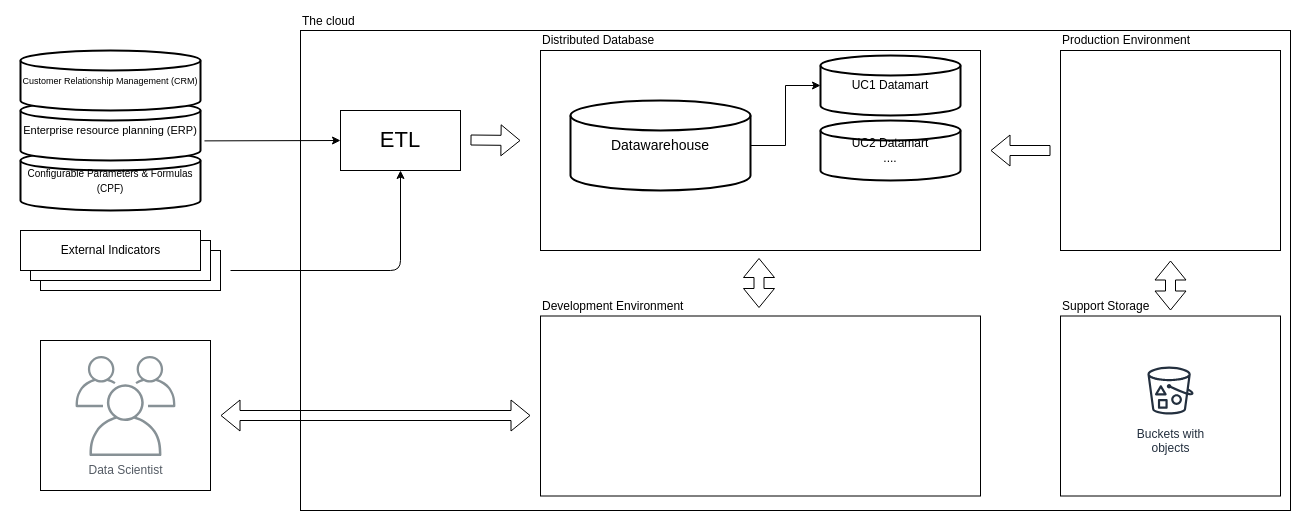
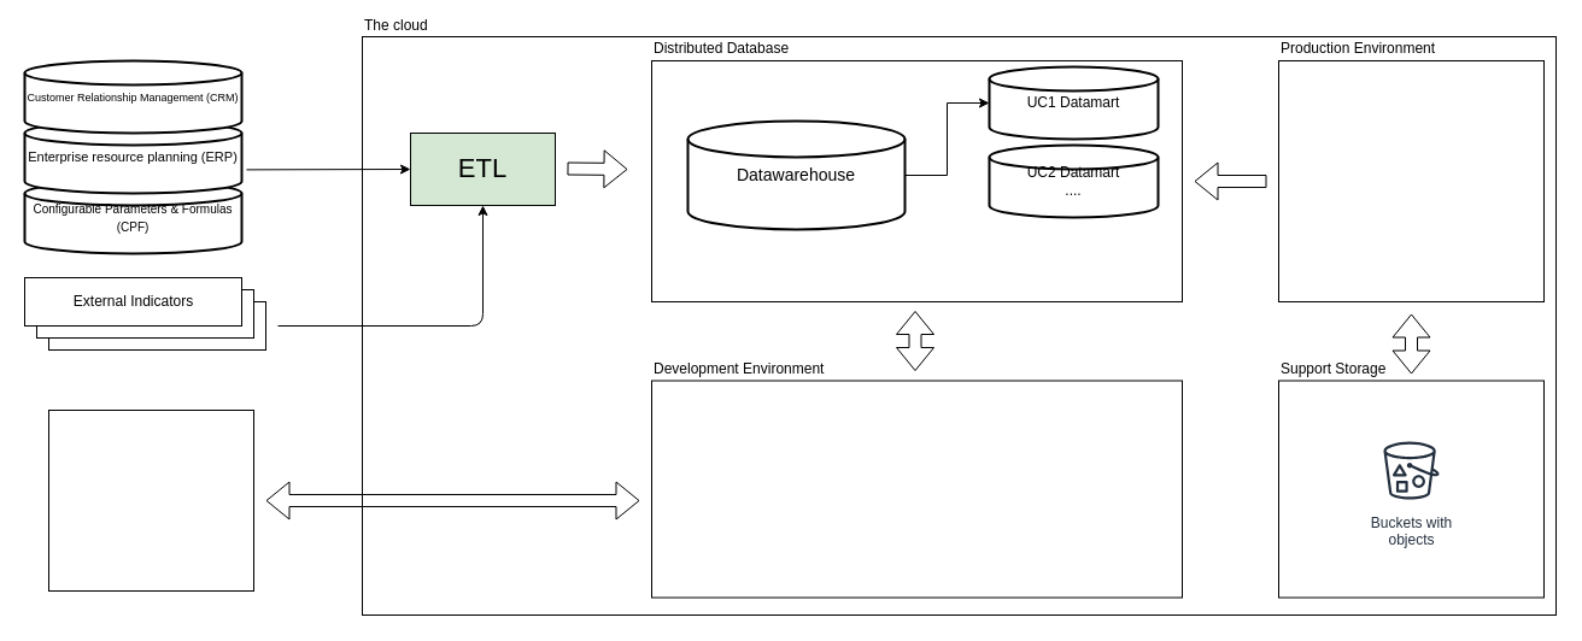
  <mxCell id="0" />
  <mxCell id="1" parent="0" />
  <mxCell id="2" value="" style="rounded=0;whiteSpace=wrap;html=1;align=left;" vertex="1" parent="1"><mxGeometry x="40" y="340" width="170" height="150" as="geometry" /></mxCell>
  <mxCell id="3" value="" style="rounded=0;whiteSpace=wrap;html=1;align=left;" vertex="1" parent="1"><mxGeometry x="300" y="30" width="990" height="480" as="geometry" /></mxCell>
  <mxCell id="4" value="" style="rounded=0;whiteSpace=wrap;html=1;align=left;" vertex="1" parent="1"><mxGeometry x="1060" y="315.5" width="220" height="180" as="geometry" /></mxCell>
  <mxCell id="5" value="" style="rounded=0;whiteSpace=wrap;html=1;" vertex="1" parent="1"><mxGeometry x="1060" y="50" width="220" height="200" as="geometry" /></mxCell>
  <mxCell id="6" value="" style="rounded=0;whiteSpace=wrap;html=1;" vertex="1" parent="1"><mxGeometry x="540" y="50" width="440" height="200" as="geometry" /></mxCell>
  <mxCell id="7" value="&lt;span id=&quot;docs-internal-guid-5ffea298-7fff-1c69-81d6-e9642ad877a1&quot;&gt;&lt;span style=&quot;font-family: &amp;#34;arial&amp;#34; ; background-color: transparent ; vertical-align: baseline ; white-space: pre-wrap&quot;&gt;&lt;font style=&quot;font-size: 10px&quot;&gt;Configurable Parameters &amp;amp; Formulas (CPF)&lt;/font&gt;&lt;/span&gt;&lt;/span&gt;" style="strokeWidth=2;html=1;shape=mxgraph.flowchart.database;whiteSpace=wrap;" vertex="1" parent="1"><mxGeometry x="20" y="150" width="180" height="60" as="geometry" /></mxCell>
  <mxCell id="8" value="&lt;span id=&quot;docs-internal-guid-2bb9358e-7fff-8181-9e72-5b3eb855172d&quot;&gt;&lt;span style=&quot;font-family: &amp;#34;arial&amp;#34; ; background-color: transparent ; vertical-align: baseline ; white-space: pre-wrap&quot;&gt;&lt;font style=&quot;font-size: 11px&quot;&gt;Enterprise resource planning (ERP)&lt;/font&gt;&lt;/span&gt;&lt;/span&gt;" style="strokeWidth=2;html=1;shape=mxgraph.flowchart.database;whiteSpace=wrap;" vertex="1" parent="1"><mxGeometry x="20" y="100" width="180" height="60" as="geometry" /></mxCell>
  <mxCell id="9" value="&lt;span id=&quot;docs-internal-guid-5ffea298-7fff-1c69-81d6-e9642ad877a1&quot;&gt;&lt;span style=&quot;font-family: &amp;#34;arial&amp;#34; ; background-color: transparent ; vertical-align: baseline ; white-space: pre-wrap&quot;&gt;&lt;font style=&quot;font-size: 9px&quot;&gt;Customer Relationship Management (CRM)&lt;/font&gt;&lt;/span&gt;&lt;/span&gt;" style="strokeWidth=2;html=1;shape=mxgraph.flowchart.database;whiteSpace=wrap;" vertex="1" parent="1"><mxGeometry x="20" y="50" width="180" height="60" as="geometry" /></mxCell>
  <mxCell id="10" value="External Indicators&lt;br&gt;" style="html=1;dashed=0;whitespace=wrap;" vertex="1" parent="1"><mxGeometry x="40" y="250" width="180" height="40" as="geometry" /></mxCell>
  <mxCell id="11" value="External Indicators&lt;br&gt;" style="html=1;dashed=0;whitespace=wrap;" vertex="1" parent="1"><mxGeometry x="30" y="240" width="180" height="40" as="geometry" /></mxCell>
  <mxCell id="12" value="External Indicators&lt;br&gt;" style="html=1;dashed=0;whitespace=wrap;" vertex="1" parent="1"><mxGeometry x="20" y="230" width="180" height="40" as="geometry" /></mxCell>
- <mxCell id="13" value="&lt;font style=&quot;font-size: 22px&quot;&gt;ETL&lt;/font&gt;" style="rounded=0;whiteSpace=wrap;html=1;" vertex="1" parent="1"><mxGeometry x="340" y="110" width="120" height="60" as="geometry" /></mxCell>
+ <mxCell id="13" value="&lt;font style=&quot;font-size: 22px&quot;&gt;ETL&lt;/font&gt;" style="rounded=0;whiteSpace=wrap;html=1;fillColor=#d5e8d4;" vertex="1" parent="1"><mxGeometry x="340" y="110" width="120" height="60" as="geometry" /></mxCell>
  <mxCell id="14" style="edgeStyle=orthogonalEdgeStyle;rounded=0;orthogonalLoop=1;jettySize=auto;html=1;exitX=1;exitY=0.5;exitDx=0;exitDy=0;exitPerimeter=0;entryX=0;entryY=0.5;entryDx=0;entryDy=0;entryPerimeter=0;" edge="1" parent="1" source="15" target="16"><mxGeometry relative="1" as="geometry" /></mxCell>
  <mxCell id="15" value="&lt;span id=&quot;docs-internal-guid-5ffea298-7fff-1c69-81d6-e9642ad877a1&quot;&gt;&lt;span style=&quot;font-family: &amp;#34;arial&amp;#34; ; background-color: transparent ; vertical-align: baseline ; white-space: pre-wrap&quot;&gt;&lt;font style=&quot;font-size: 14px&quot;&gt;Datawarehouse&lt;/font&gt;&lt;/span&gt;&lt;/span&gt;" style="strokeWidth=2;html=1;shape=mxgraph.flowchart.database;whiteSpace=wrap;" vertex="1" parent="1"><mxGeometry x="570" y="100" width="180" height="90" as="geometry" /></mxCell>
  <mxCell id="16" value="UC1 Datamart" style="strokeWidth=2;html=1;shape=mxgraph.flowchart.database;whiteSpace=wrap;" vertex="1" parent="1"><mxGeometry x="820" y="55" width="140" height="60" as="geometry" /></mxCell>
  <mxCell id="17" value="UC2 Datamart&lt;br&gt;...." style="strokeWidth=2;html=1;shape=mxgraph.flowchart.database;whiteSpace=wrap;" vertex="1" parent="1"><mxGeometry x="820" y="120" width="140" height="60" as="geometry" /></mxCell>
  <mxCell id="18" value="" style="rounded=0;whiteSpace=wrap;html=1;" vertex="1" parent="1"><mxGeometry x="540" y="315.5" width="440" height="180" as="geometry" /></mxCell>
  <mxCell id="19" value="Production Environment" style="text;html=1;strokeColor=none;fillColor=none;align=left;verticalAlign=middle;whiteSpace=wrap;rounded=0;" vertex="1" parent="1"><mxGeometry x="1060" y="35" width="220" height="10" as="geometry" /></mxCell>
  <mxCell id="20" value="Distributed Database" style="text;html=1;strokeColor=none;fillColor=none;align=left;verticalAlign=middle;whiteSpace=wrap;rounded=0;" vertex="1" parent="1"><mxGeometry x="540" y="30" width="170" height="20" as="geometry" /></mxCell>
  <mxCell id="21" value="Development Environment" style="text;html=1;strokeColor=none;fillColor=none;align=left;verticalAlign=middle;whiteSpace=wrap;rounded=0;" vertex="1" parent="1"><mxGeometry x="540" y="305.5" width="170" as="geometry" /></mxCell>
  <mxCell id="22" value="" style="endArrow=classic;html=1;entryX=0.5;entryY=1;entryDx=0;entryDy=0;" edge="1" parent="1" target="13"><mxGeometry width="50" height="50" relative="1" as="geometry"><mxPoint x="230" y="270" as="sourcePoint" /><mxPoint x="390" y="180" as="targetPoint" /><Array as="points"><mxPoint x="400" y="270" /></Array></mxGeometry></mxCell>
  <mxCell id="23" value="" style="endArrow=classic;html=1;entryX=0;entryY=0.5;entryDx=0;entryDy=0;exitX=1.022;exitY=0.673;exitDx=0;exitDy=0;exitPerimeter=0;" edge="1" parent="1" source="8" target="13"><mxGeometry width="50" height="50" relative="1" as="geometry"><mxPoint x="240" y="170" as="sourcePoint" /><mxPoint x="290" y="120" as="targetPoint" /></mxGeometry></mxCell>
  <mxCell id="24" value="" style="shape=flexArrow;endArrow=classic;html=1;" edge="1" parent="1"><mxGeometry width="50" height="50" relative="1" as="geometry"><mxPoint x="470" y="139.5" as="sourcePoint" /><mxPoint x="520" y="140" as="targetPoint" /></mxGeometry></mxCell>
  <mxCell id="25" value="" style="shape=image;verticalLabelPosition=bottom;labelBackgroundColor=#ffffff;verticalAlign=top;aspect=fixed;imageAspect=0;image=https://images.ctfassets.net/k49d63tr8kcn/5lTAuBdak8qsamGwC0kEMO/61052086f3eca17dc27bd79b4b5737aa/Shiny.png;" vertex="1" parent="1"><mxGeometry x="1071" y="65" width="198" height="75" as="geometry" /></mxCell>
  <mxCell id="26" value="" style="shape=image;verticalLabelPosition=bottom;labelBackgroundColor=#ffffff;verticalAlign=top;aspect=fixed;imageAspect=0;image=https://www.pngkit.com/png/full/861-8618685_numfocus-plotly-dash-logo.png;" vertex="1" parent="1"><mxGeometry x="1093" y="160.5" width="154" height="59" as="geometry" /></mxCell>
  <mxCell id="27" value="Support Storage" style="text;html=1;strokeColor=none;fillColor=none;align=left;verticalAlign=middle;whiteSpace=wrap;rounded=0;" vertex="1" parent="1"><mxGeometry x="1060" y="305.5" width="170" as="geometry" /></mxCell>
  <mxCell id="28" value="Buckets with&lt;br&gt;objects" style="outlineConnect=0;fontColor=#232F3E;gradientColor=none;strokeColor=#232F3E;fillColor=#ffffff;dashed=0;verticalLabelPosition=bottom;verticalAlign=top;align=center;html=1;fontSize=12;fontStyle=0;aspect=fixed;shape=mxgraph.aws4.resourceIcon;resIcon=mxgraph.aws4.bucket_with_objects;" vertex="1" parent="1"><mxGeometry x="1140" y="360" width="60" height="60" as="geometry" /></mxCell>
  <mxCell id="29" value="" style="shape=flexArrow;endArrow=classic;startArrow=classic;html=1;" edge="1" parent="1"><mxGeometry width="50" height="50" relative="1" as="geometry"><mxPoint x="1170" y="310" as="sourcePoint" /><mxPoint x="1170" y="260" as="targetPoint" /></mxGeometry></mxCell>
  <mxCell id="30" value="" style="shape=flexArrow;endArrow=classic;html=1;" edge="1" parent="1"><mxGeometry width="50" height="50" relative="1" as="geometry"><mxPoint x="1050" y="150" as="sourcePoint" /><mxPoint x="990" y="150" as="targetPoint" /></mxGeometry></mxCell>
  <mxCell id="31" value="The cloud" style="text;html=1;strokeColor=none;fillColor=none;align=left;verticalAlign=middle;whiteSpace=wrap;rounded=0;" vertex="1" parent="1"><mxGeometry x="300" y="20" width="170" as="geometry" /></mxCell>
  <mxCell id="32" value="" style="shape=flexArrow;endArrow=classic;startArrow=classic;html=1;" edge="1" parent="1"><mxGeometry width="50" height="50" relative="1" as="geometry"><mxPoint x="758.5" y="307.5" as="sourcePoint" /><mxPoint x="758.5" y="257.5" as="targetPoint" /></mxGeometry></mxCell>
  <mxCell id="33" value="" style="shape=image;verticalLabelPosition=bottom;labelBackgroundColor=#ffffff;verticalAlign=top;aspect=fixed;imageAspect=0;image=https://upload.wikimedia.org/wikipedia/commons/thumb/f/f8/Python_logo_and_wordmark.svg/2000px-Python_logo_and_wordmark.svg.png;" vertex="1" parent="1"><mxGeometry x="615" y="340" width="135" height="40" as="geometry" /></mxCell>
  <mxCell id="34" value="" style="shape=image;verticalLabelPosition=bottom;labelBackgroundColor=#ffffff;verticalAlign=top;aspect=fixed;imageAspect=0;image=https://upload.wikimedia.org/wikipedia/commons/thumb/1/1b/R_logo.svg/724px-R_logo.svg.png;" vertex="1" parent="1"><mxGeometry x="810" y="332" width="60" height="47" as="geometry" /></mxCell>
- <mxCell id="35" value="Data Scientist" style="outlineConnect=0;gradientColor=none;fontColor=#545B64;strokeColor=none;fillColor=#879196;dashed=0;verticalLabelPosition=bottom;verticalAlign=top;align=center;html=1;fontSize=12;fontStyle=0;aspect=fixed;shape=mxgraph.aws4.illustration_users;pointerEvents=1" vertex="1" parent="1"><mxGeometry x="75" y="355.5" width="100" height="100" as="geometry" /></mxCell>
  <mxCell id="36" value="" style="shape=flexArrow;endArrow=classic;startArrow=classic;html=1;" edge="1" parent="1"><mxGeometry width="50" height="50" relative="1" as="geometry"><mxPoint x="220" y="415" as="sourcePoint" /><mxPoint x="530" y="415" as="targetPoint" /></mxGeometry></mxCell>
  <mxCell id="37" value="" style="shape=image;verticalLabelPosition=bottom;labelBackgroundColor=#ffffff;verticalAlign=top;aspect=fixed;imageAspect=0;image=https://s3.ap-south-1.amazonaws.com/techleerimages/dc917605-1463-4d10-bbff-b457d723388b.png;" vertex="1" parent="1"><mxGeometry x="667" y="380" width="166" height="110" as="geometry" /></mxCell>
